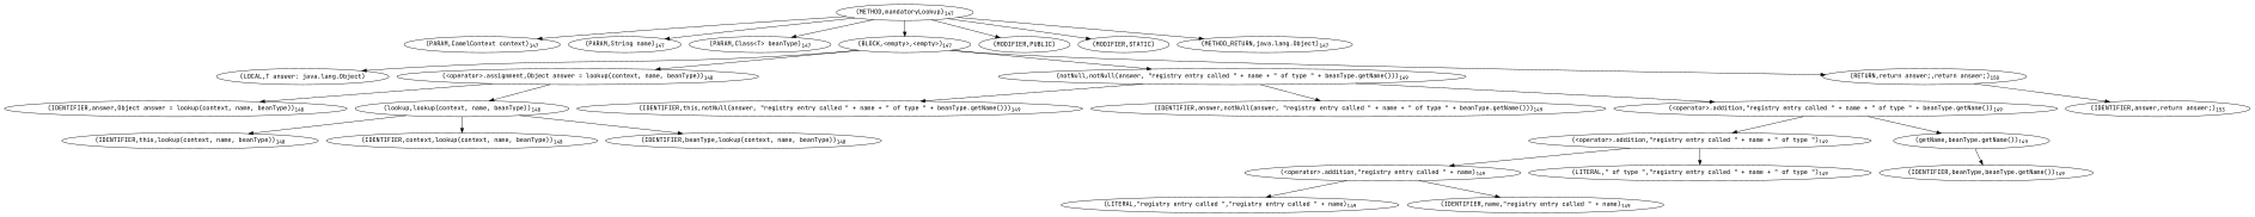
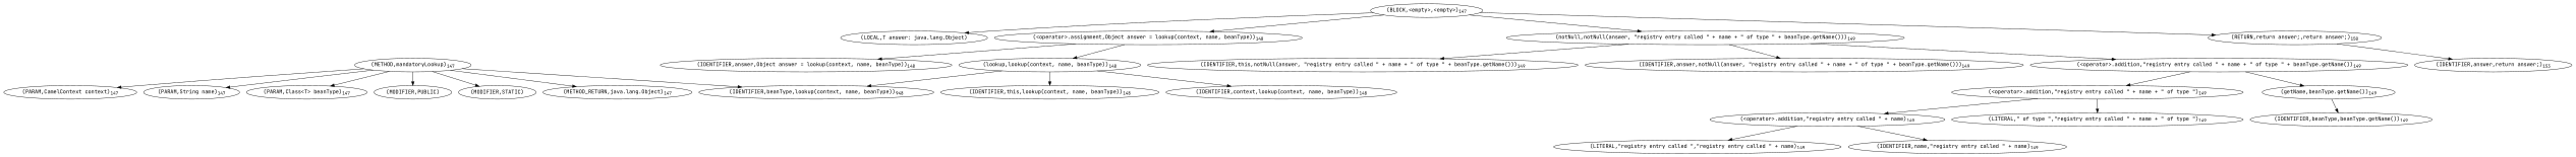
  digraph {
    fontname="JetBrains Mono"
    node [fontname="JetBrains Mono"]
    edge [fontname="JetBrains Mono"]
    n1 [label=<(METHOD,mandatoryLookup)<SUB>147</SUB>>]
    n2 [label=<(PARAM,CamelContext context)<SUB>147</SUB>>]
    n3 [label=<(PARAM,String name)<SUB>147</SUB>>]
    n4 [label=<(PARAM,Class&lt;T&gt; beanType)<SUB>147</SUB>>]
    n5 [label=<(BLOCK,&lt;empty&gt;,&lt;empty&gt;)<SUB>147</SUB>>]
    n6 [label=<(MODIFIER,PUBLIC)>]
    n7 [label=<(MODIFIER,STATIC)>]
    n8 [label=<(METHOD_RETURN,java.lang.Object)<SUB>147</SUB>>]
    n9 [label=<(LOCAL,T answer: java.lang.Object)>]
    n10 [label=<(&lt;operator&gt;.assignment,Object answer = lookup(context, name, beanType))<SUB>148</SUB>>]
    n11 [label=<(notNull,notNull(answer, &quot;registry entry called &quot; + name + &quot; of type &quot; + beanType.getName()))<SUB>149</SUB>>]
    n12 [label=<(RETURN,return answer;,return answer;)<SUB>150</SUB>>]
    n13 [label=<(IDENTIFIER,answer,Object answer = lookup(context, name, beanType))<SUB>148</SUB>>]
    n14 [label=<(lookup,lookup(context, name, beanType))<SUB>148</SUB>>]
    n15 [label=<(IDENTIFIER,this,notNull(answer, &quot;registry entry called &quot; + name + &quot; of type &quot; + beanType.getName()))<SUB>149</SUB>>]
    n16 [label=<(IDENTIFIER,answer,notNull(answer, &quot;registry entry called &quot; + name + &quot; of type &quot; + beanType.getName()))<SUB>149</SUB>>]
    n17 [label=<(&lt;operator&gt;.addition,&quot;registry entry called &quot; + name + &quot; of type &quot; + beanType.getName())<SUB>149</SUB>>]
    n18 [label=<(IDENTIFIER,answer,return answer;)<SUB>153</SUB>>]
    n19 [label=<(IDENTIFIER,this,lookup(context, name, beanType))<SUB>148</SUB>>]
    n20 [label=<(IDENTIFIER,context,lookup(context, name, beanType))<SUB>148</SUB>>]
-   n21 [label=<(IDENTIFIER,beanType,lookup(context, name, beanType))<SUB>148</SUB>>]
+   n21 [label=<(IDENTIFIER,beanType,lookup(context, name, beanType))<SUB>948</SUB>>]
    n22 [label=<(&lt;operator&gt;.addition,&quot;registry entry called &quot; + name + &quot; of type &quot;)<SUB>149</SUB>>]
    n23 [label=<(getName,beanType.getName())<SUB>149</SUB>>]
    n24 [label=<(&lt;operator&gt;.addition,&quot;registry entry called &quot; + name)<SUB>149</SUB>>]
    n25 [label=<(LITERAL,&quot; of type &quot;,&quot;registry entry called &quot; + name + &quot; of type &quot;)<SUB>149</SUB>>]
    n26 [label=<(IDENTIFIER,beanType,beanType.getName())<SUB>149</SUB>>]
    n27 [label=<(LITERAL,&quot;registry entry called &quot;,&quot;registry entry called &quot; + name)<SUB>149</SUB>>]
    n28 [label=<(IDENTIFIER,name,&quot;registry entry called &quot; + name)<SUB>149</SUB>>]
    n1 -> n2
    n1 -> n3
    n1 -> n4
-   n1 -> n5
+   n1 -> n21
    n1 -> n6
    n1 -> n7
    n1 -> n8
    n5 -> n9
    n5 -> n10
    n5 -> n11
    n5 -> n12
    n10 -> n13
    n10 -> n14
    n11 -> n15
    n11 -> n16
    n11 -> n17
    n12 -> n18
    n14 -> n19
    n14 -> n20
    n14 -> n21
    n17 -> n22
    n17 -> n23
    n22 -> n24
    n22 -> n25
    n23 -> n26
    n24 -> n27
    n24 -> n28
  }
